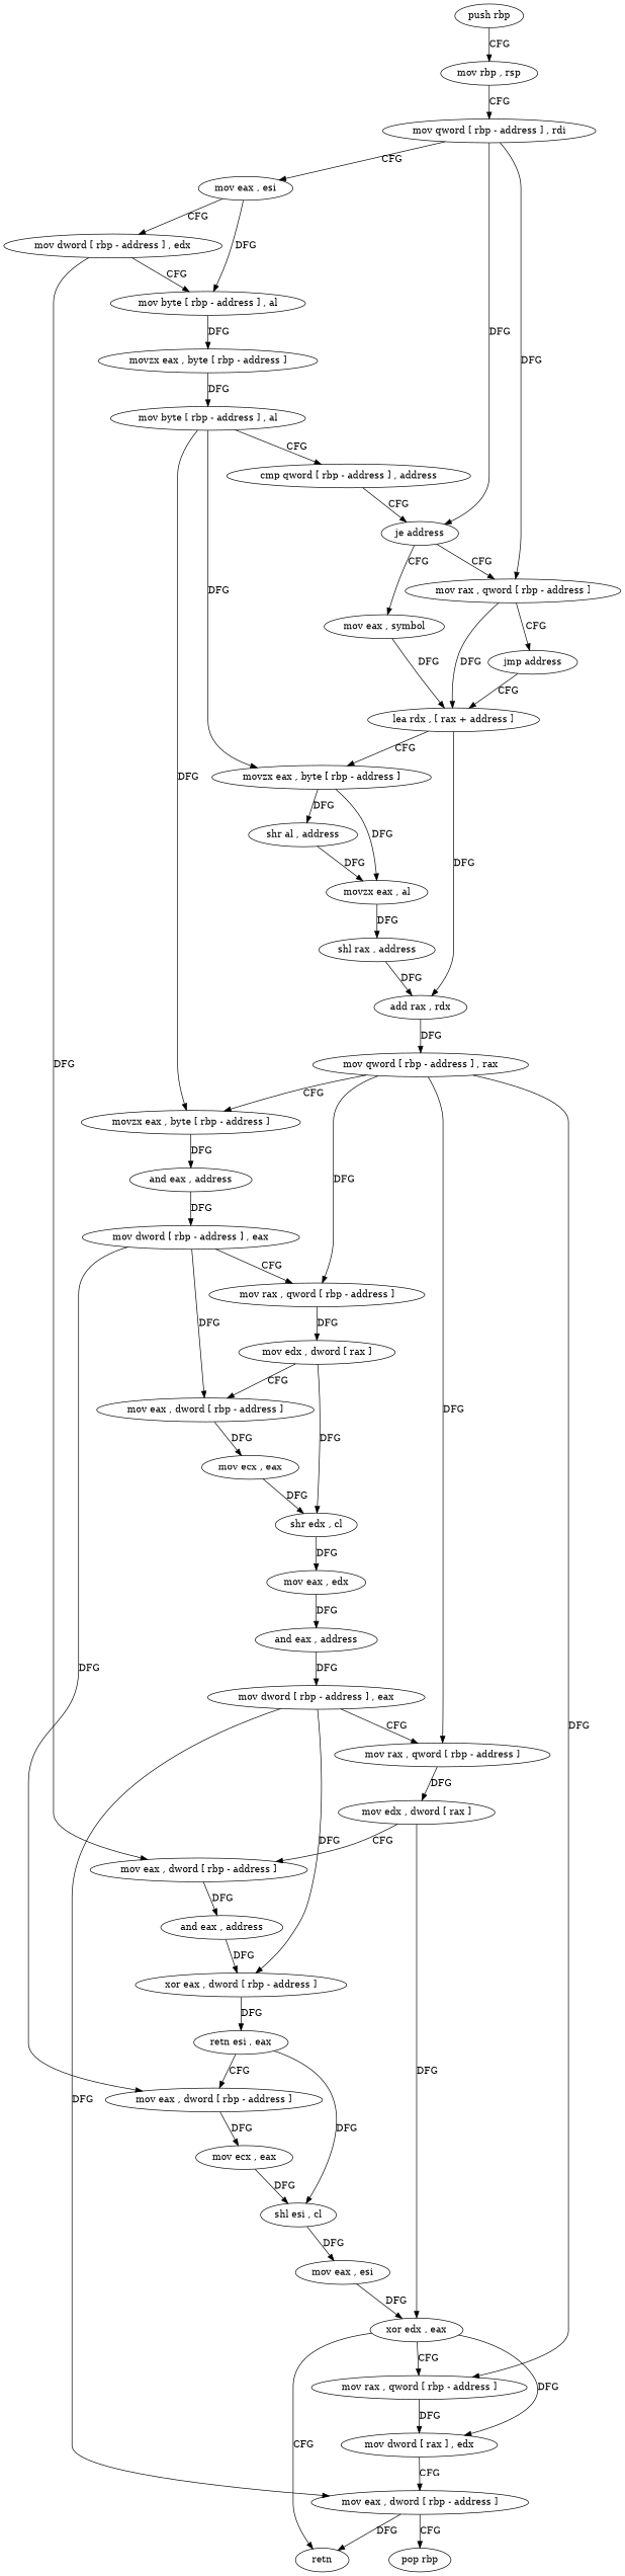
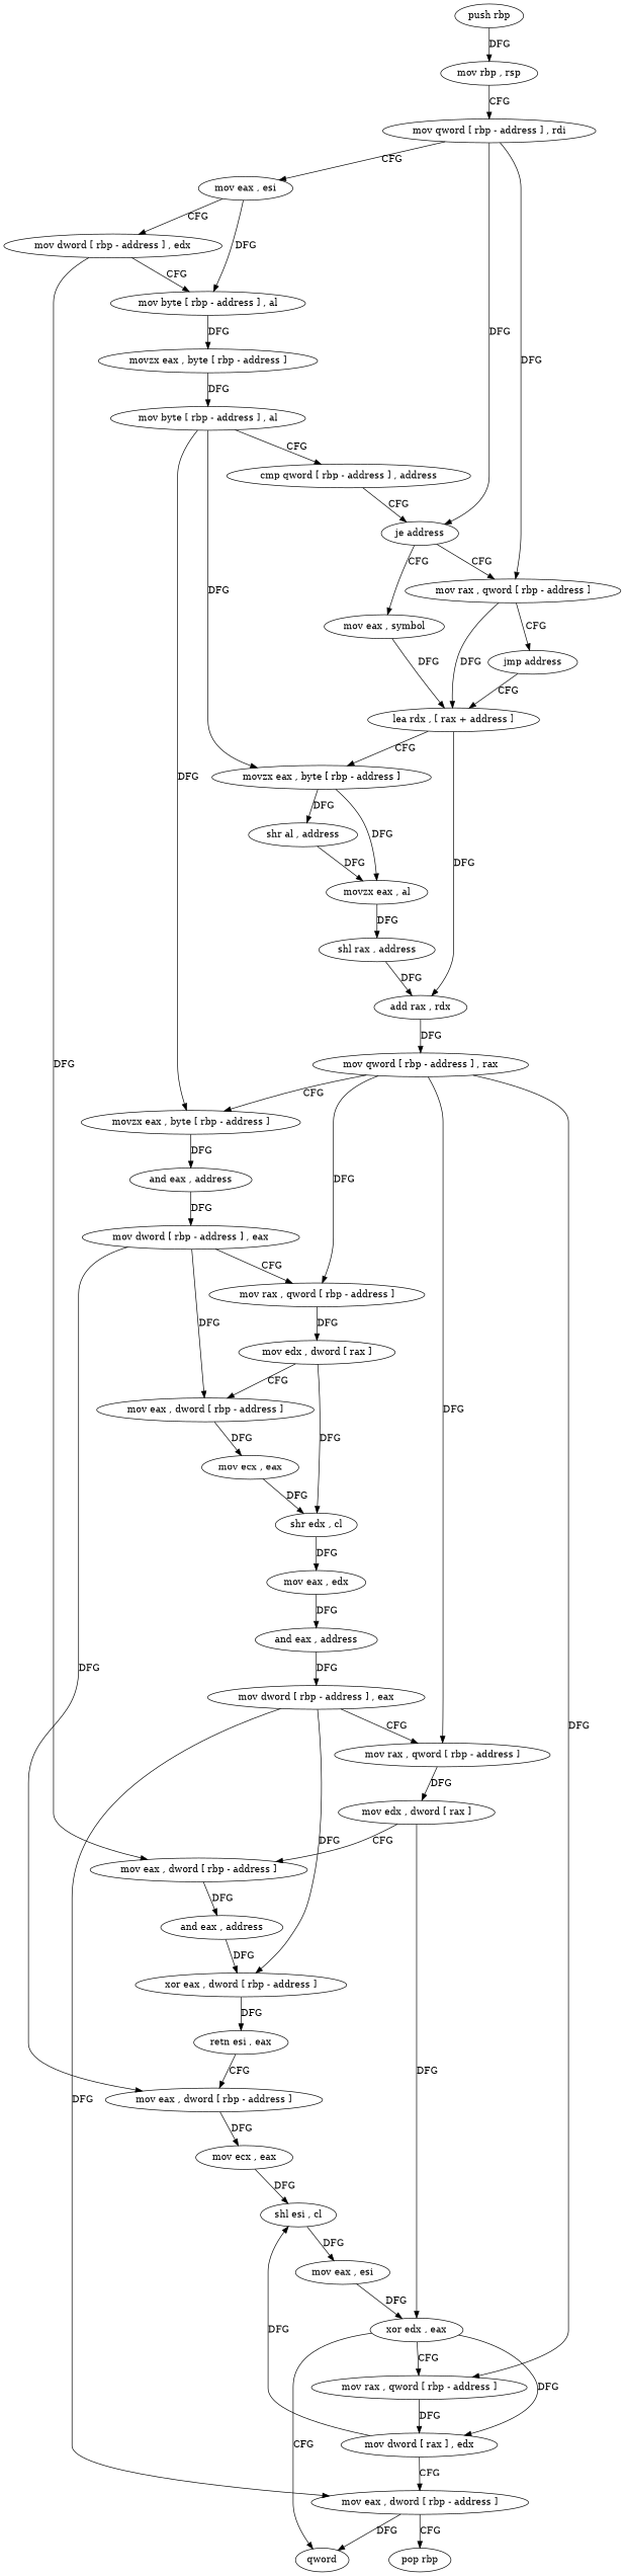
  digraph {
    n1 [label="push rbp"]
    n2 [label="mov rbp , rsp"]
    n3 [label="mov qword [ rbp - address ] , rdi"]
    n4 [label="mov eax , esi"]
    n5 [label="je address"]
    n6 [label="mov rax , qword [ rbp - address ]"]
    n7 [label="mov dword [ rbp - address ] , edx"]
    n8 [label="mov byte [ rbp - address ] , al"]
    n9 [label="mov eax , symbol"]
    n10 [label="lea rdx , [ rax + address ]"]
    n11 [label="jmp address"]
    n12 [label="mov eax , dword [ rbp - address ]"]
    n13 [label="movzx eax , byte [ rbp - address ]"]
    n14 [label="and eax , address"]
    n15 [label="mov byte [ rbp - address ] , al"]
    n16 [label="cmp qword [ rbp - address ] , address"]
    n17 [label="movzx eax , byte [ rbp - address ]"]
    n18 [label="movzx eax , byte [ rbp - address ]"]
    n19 [label="shr al , address"]
    n20 [label="movzx eax , al"]
    n21 [label="and eax , address"]
    n22 [label="add rax , rdx"]
    n23 [label="mov qword [ rbp - address ] , rax"]
    n24 [label="shl rax , address"]
    n25 [label="mov rax , qword [ rbp - address ]"]
    n26 [label="mov rax , qword [ rbp - address ]"]
    n27 [label="mov rax , qword [ rbp - address ]"]
    n28 [label="mov edx , dword [ rax ]"]
    n29 [label="mov edx , dword [ rax ]"]
    n30 [label="mov dword [ rax ] , edx"]
    n31 [label="mov dword [ rbp - address ] , eax"]
    n32 [label="mov eax , dword [ rbp - address ]"]
    n33 [label="mov eax , dword [ rbp - address ]"]
    n34 [label="mov ecx , eax"]
    n35 [label="mov ecx , eax"]
    n36 [label="shr edx , cl"]
    n37 [label="mov eax , edx"]
    n38 [label="and eax , address"]
    n39 [label="mov dword [ rbp - address ] , eax"]
    n40 [label="xor eax , dword [ rbp - address ]"]
    n41 [label="mov eax , dword [ rbp - address ]"]
    n42 [label="retn esi , eax"]
    n43 [label="pop rbp"]
-   n44 [label=retn]
+   n44 [label=qword]
    n45 [label="xor edx , eax"]
    n46 [label="shl esi , cl"]
    n47 [label="mov eax , esi"]
-   n1 -> n2 [label=CFG]
+   n1 -> n2 [label=DFG]
    n2 -> n3 [label=CFG]
    n3 -> n4 [label=CFG]
    n3 -> n5 [label=DFG]
    n3 -> n6 [label=DFG]
    n4 -> n7 [label=CFG]
    n4 -> n8 [label=DFG]
    n5 -> n6 [label=CFG]
    n5 -> n9 [label=CFG]
    n6 -> n10 [label=DFG]
    n6 -> n11 [label=CFG]
    n7 -> n8 [label=CFG]
    n7 -> n12 [label=DFG]
    n8 -> n13 [label=DFG]
    n9 -> n10 [label=DFG]
    n10 -> n17 [label=CFG]
    n10 -> n22 [label=DFG]
    n11 -> n10 [label=CFG]
    n12 -> n14 [label=DFG]
    n13 -> n15 [label=DFG]
    n14 -> n40 [label=DFG]
    n15 -> n16 [label=CFG]
    n15 -> n17 [label=DFG]
    n15 -> n18 [label=DFG]
    n16 -> n5 [label=CFG]
    n17 -> n19 [label=DFG]
    n17 -> n20 [label=DFG]
    n18 -> n21 [label=DFG]
    n19 -> n20 [label=DFG]
    n20 -> n24 [label=DFG]
    n21 -> n31 [label=DFG]
    n22 -> n23 [label=DFG]
    n23 -> n18 [label=CFG]
    n23 -> n25 [label=DFG]
    n23 -> n26 [label=DFG]
    n23 -> n27 [label=DFG]
    n24 -> n22 [label=DFG]
    n25 -> n28 [label=DFG]
    n26 -> n29 [label=DFG]
    n27 -> n30 [label=DFG]
    n28 -> n32 [label=CFG]
    n28 -> n36 [label=DFG]
    n29 -> n12 [label=CFG]
    n29 -> n45 [label=DFG]
    n30 -> n41 [label=CFG]
    n31 -> n25 [label=CFG]
    n31 -> n32 [label=DFG]
    n31 -> n33 [label=DFG]
    n32 -> n34 [label=DFG]
    n33 -> n35 [label=DFG]
    n34 -> n36 [label=DFG]
    n35 -> n46 [label=DFG]
    n36 -> n37 [label=DFG]
    n37 -> n38 [label=DFG]
    n38 -> n39 [label=DFG]
    n39 -> n26 [label=CFG]
    n39 -> n40 [label=DFG]
    n39 -> n41 [label=DFG]
    n40 -> n42 [label=DFG]
    n41 -> n43 [label=CFG]
    n41 -> n44 [label=DFG]
    n42 -> n33 [label=CFG]
-   n42 -> n46 [label=DFG]
+   n30 -> n46 [label=DFG]
    n45 -> n27 [label=CFG]
    n45 -> n30 [label=DFG]
    n45 -> n44 [label=CFG]
    n46 -> n47 [label=DFG]
    n47 -> n45 [label=DFG]
  }
